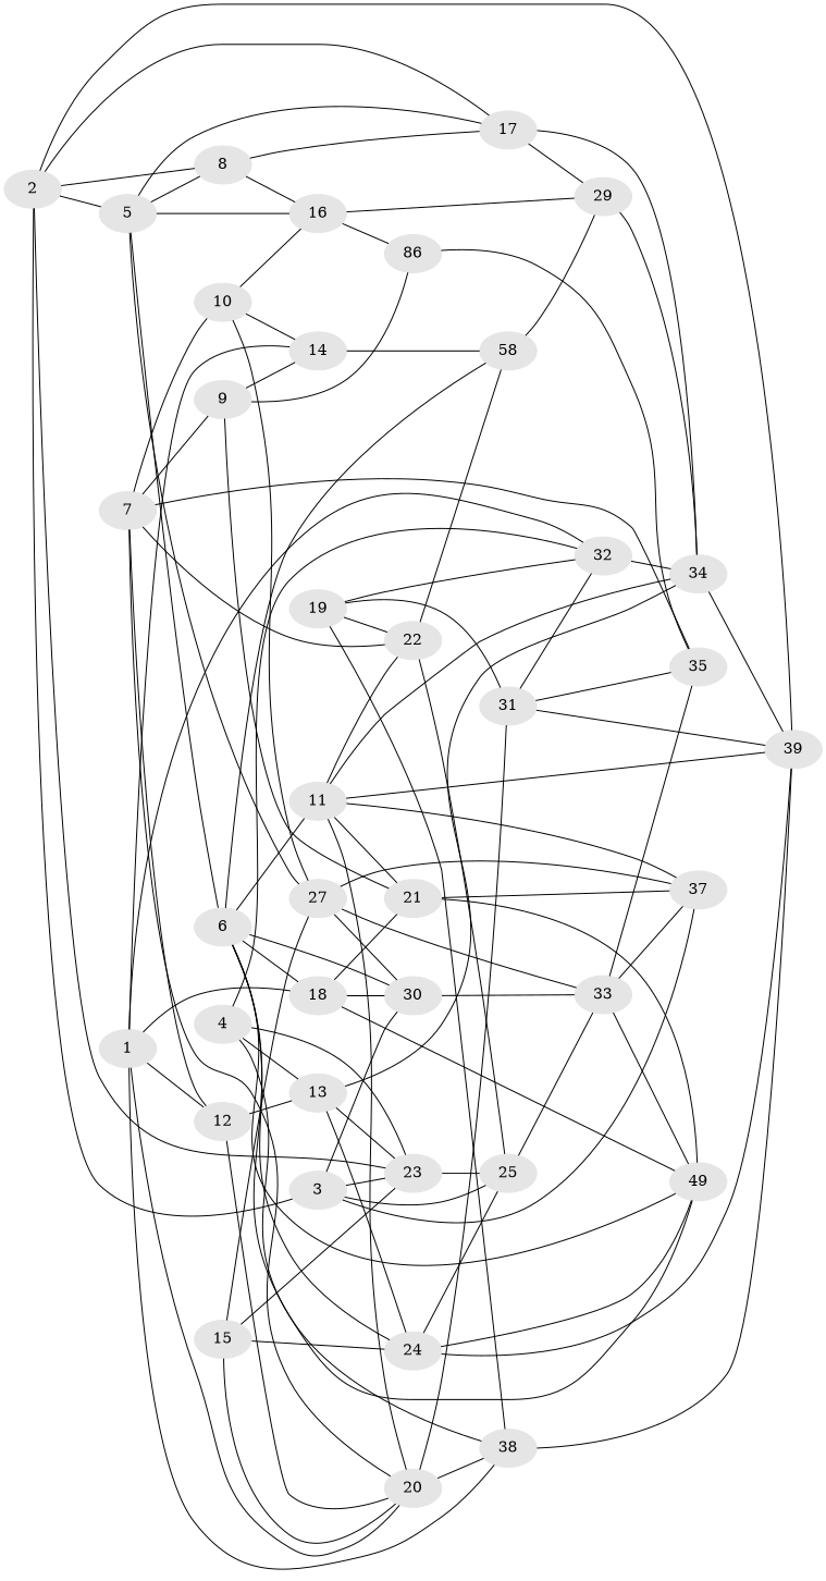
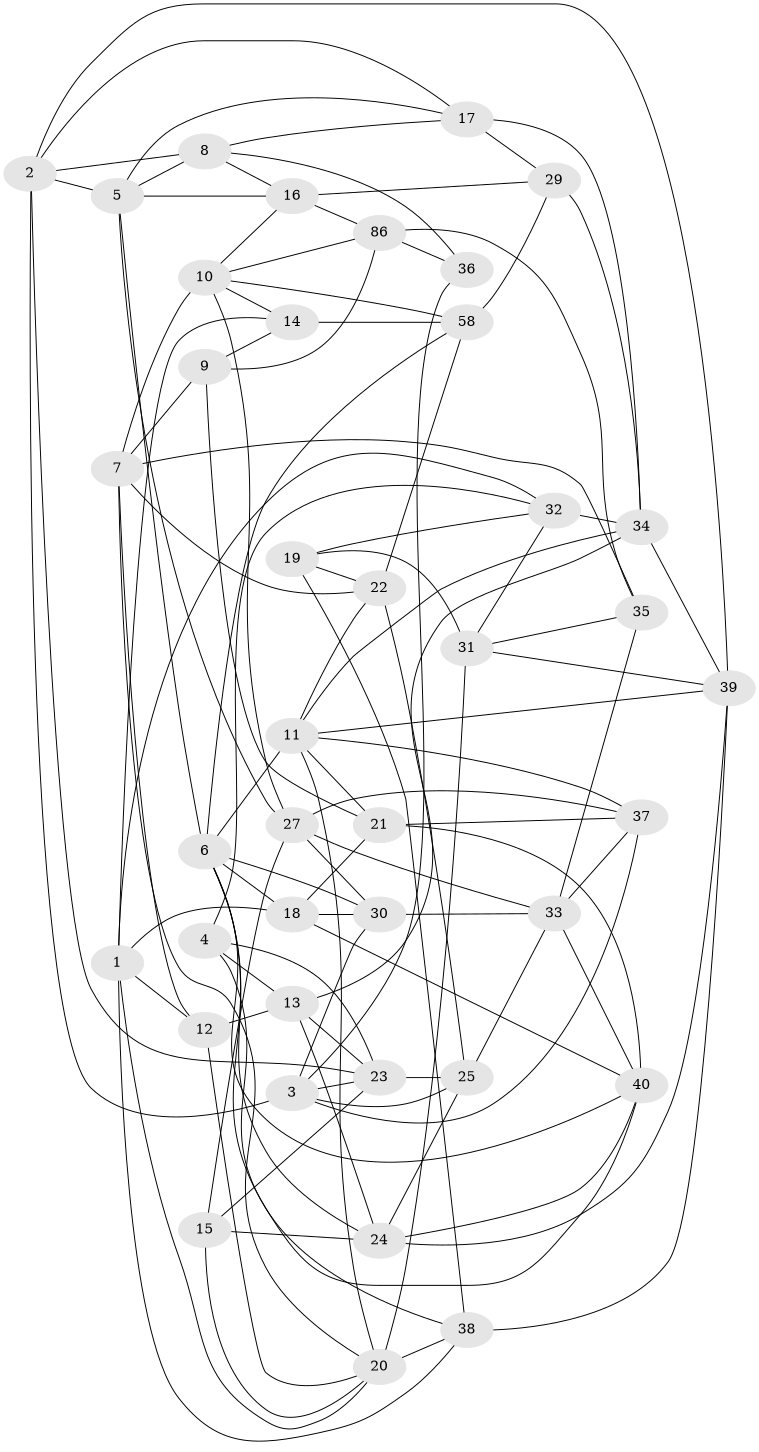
  graph {
    rankdir=LR
    node [color=gray90 style=filled]
    edge [weight=1.0]
    1
    12
    14
    18
    20
    32
    38
    13
    n9 [label=58]
    30
-   40 [label=49]
+   40
    21
    31
    34
    39
    2
    3
    5
    8
    17
    23
    25
+   36
    37
    6
    16
    27
    29
    33
    4
    24
    11
    n33 [label=86]
    22
    7
    9
    10
    35
    15
    19
    1 -- 12
    1 -- 14
    1 -- 18
    1 -- 20
    1 -- 32
    1 -- 38
    12 -- 20
    12 -- 13
    14 -- n9
    18 -- 30 [weight=2.0]
    18 -- 40
    18 -- 21
    20 -- 38
    20 -- 31 [weight=2.0]
    32 -- 34 [weight=2.0]
    38 -- 39 [weight=2.0]
    13 -- 34 [weight=2.0]
    13 -- 23
    13 -- 24
    n9 -- 29
    30 -- 33
    21 -- 40
    21 -- 37
    31 -- 32
    31 -- 39
    31 -- 35
    34 -- 39 [weight=2.0]
    2 -- 39
    2 -- 3
    2 -- 5
    2 -- 8
    2 -- 17
    2 -- 23
    3 -- 30
    3 -- 23
    3 -- 25
+   3 -- 36
    3 -- 37
    5 -- 8
    5 -- 17
    5 -- 6
    5 -- 16
    5 -- 27
    8 -- 17
+   8 -- 36 [weight=2.0]
    8 -- 16
    17 -- 34 [weight=2.0]
    17 -- 29
    23 -- 25
    25 -- 33
    6 -- 18
    6 -- 38
    6 -- n9
    6 -- 30
    6 -- 40
    6 -- 24
    6 -- 11
    16 -- 29
    16 -- n33 [weight=2.0]
    27 -- 30
    27 -- 37
    27 -- 33
    29 -- 34
    33 -- 40
    33 -- 37
    33 -- 35
    4 -- 32
    4 -- 13
    4 -- 40
    4 -- 23
    24 -- 40
    24 -- 39
    24 -- 25
    11 -- 20
    11 -- 21 [weight=2.0]
    11 -- 34
    11 -- 39
    11 -- 37
    11 -- 22
+   n33 -- 36
    n33 -- 35
    22 -- n9 [weight=2.0]
    22 -- 25
    7 -- 12
    7 -- 20
    7 -- 22
    7 -- 9
    7 -- 10
    7 -- 35
    9 -- 14
    9 -- 21
    9 -- n33
    10 -- 14
+   10 -- n9
    10 -- 16
    10 -- 27
+   10 -- n33
    15 -- 20
    15 -- 23
    15 -- 27
    15 -- 24
    19 -- 32
    19 -- 38
    19 -- 31
    19 -- 22
  }
